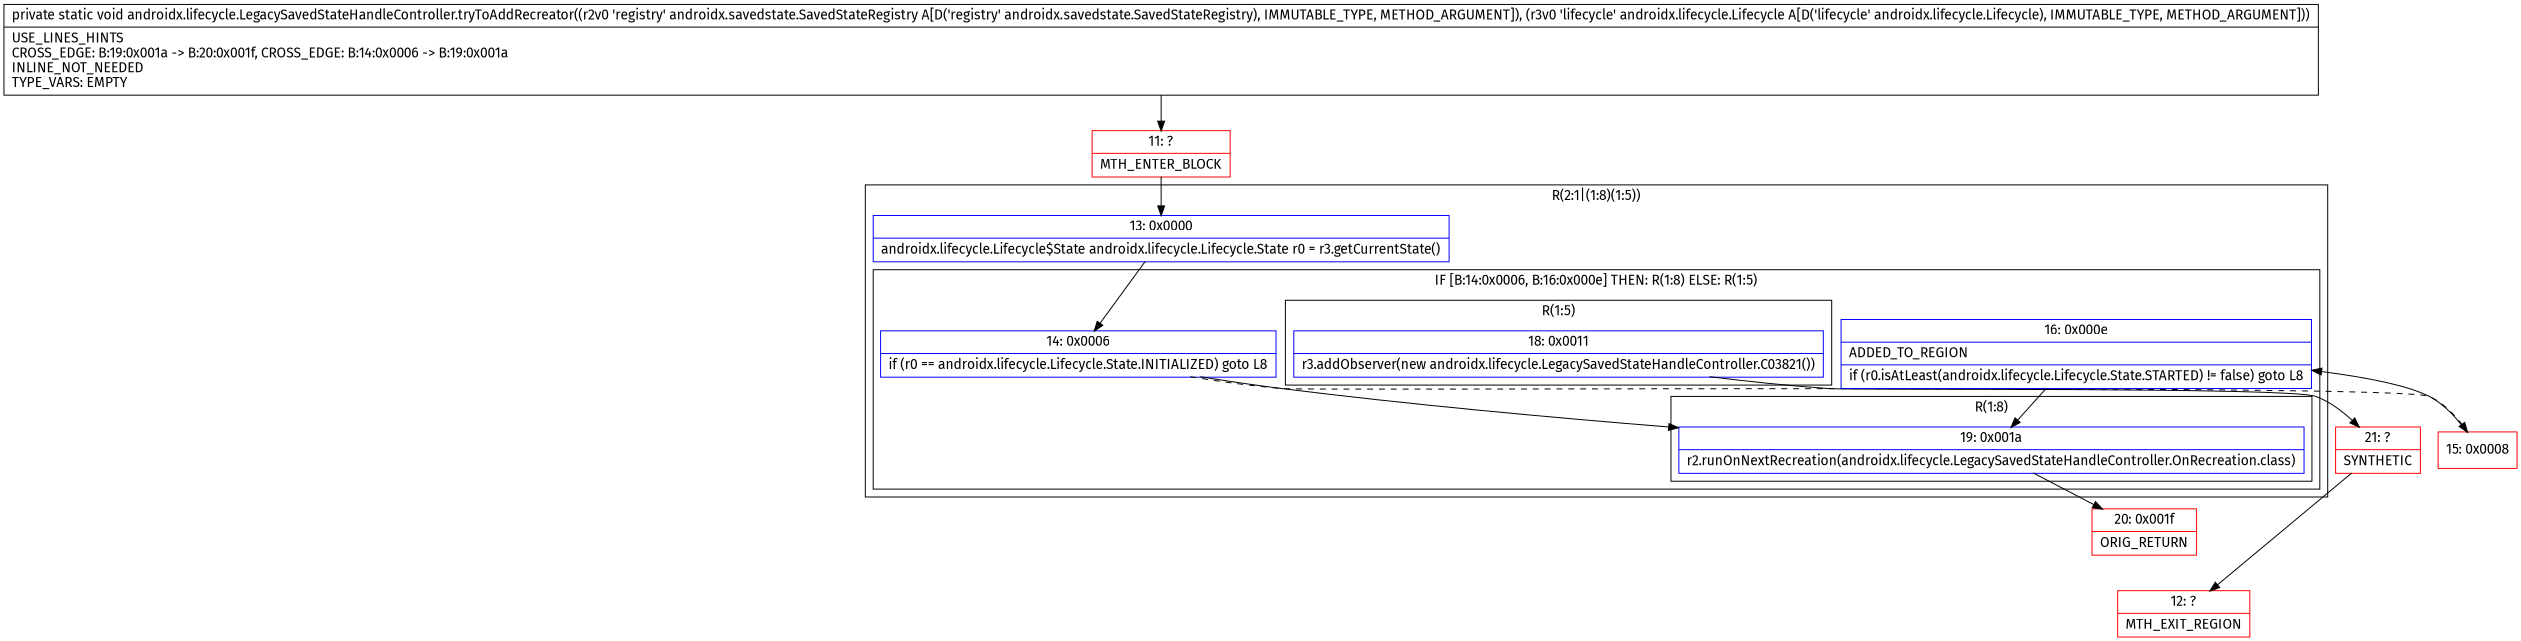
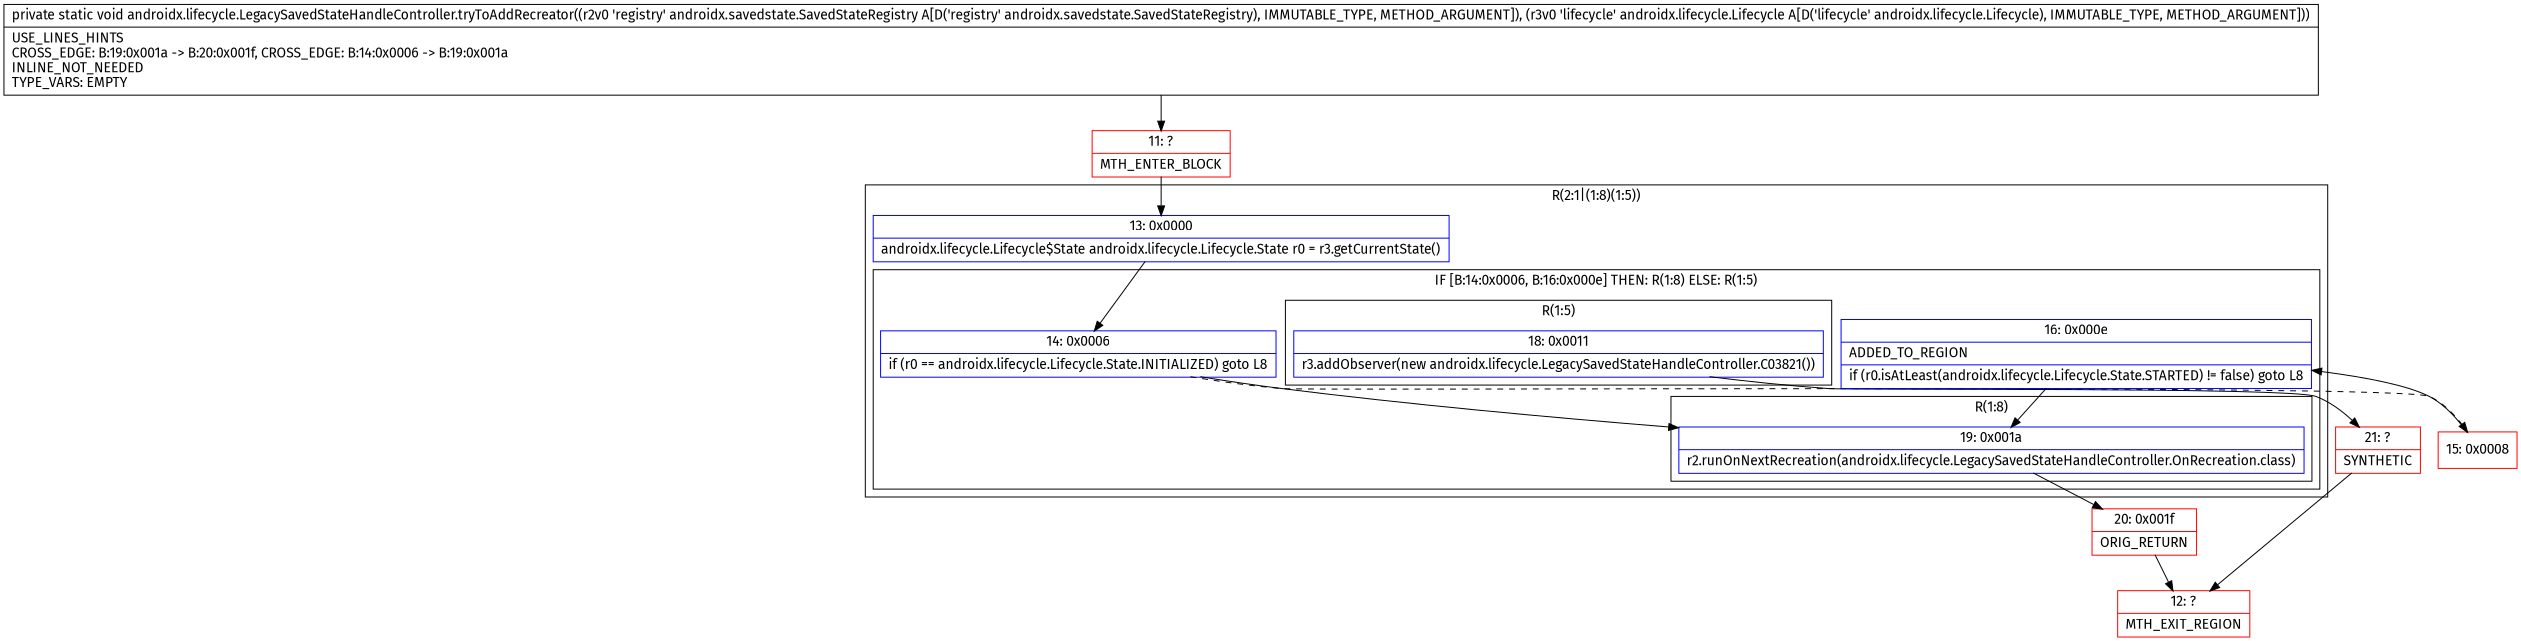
  digraph {
    fontname="Fira Sans"
    node [color=blue fontname="Fira Sans" shape=record]
    edge [fontname="Fira Sans"]
    n1 [label="{19\:\ 0x001a|r2.runOnNextRecreation(androidx.lifecycle.LegacySavedStateHandleController.OnRecreation.class)\l}"]
    n2 [label="{18\:\ 0x0011|r3.addObserver(new androidx.lifecycle.LegacySavedStateHandleController.C03821())\l}"]
    n3 [label="{14\:\ 0x0006|if (r0 == androidx.lifecycle.Lifecycle.State.INITIALIZED) goto L8\l}"]
    n4 [label="{16\:\ 0x000e|ADDED_TO_REGION\l|if (r0.isAtLeast(androidx.lifecycle.Lifecycle.State.STARTED) != false) goto L8\l}"]
    n5 [label="{13\:\ 0x0000|androidx.lifecycle.Lifecycle$State androidx.lifecycle.Lifecycle.State r0 = r3.getCurrentState()\l}"]
    n6 [color=red label="{20\:\ 0x001f|ORIG_RETURN\l}"]
    n7 [color=red label="{21\:\ ?|SYNTHETIC\l}"]
    n8 [color=red label="{15\:\ 0x0008}"]
    n9 [color=red label="{12\:\ ?|MTH_EXIT_REGION\l}"]
    n10 [color=red label="{11\:\ ?|MTH_ENTER_BLOCK\l}"]
    n11 [label="{private static void androidx.lifecycle.LegacySavedStateHandleController.tryToAddRecreator((r2v0 'registry' androidx.savedstate.SavedStateRegistry A[D('registry' androidx.savedstate.SavedStateRegistry), IMMUTABLE_TYPE, METHOD_ARGUMENT]), (r3v0 'lifecycle' androidx.lifecycle.Lifecycle A[D('lifecycle' androidx.lifecycle.Lifecycle), IMMUTABLE_TYPE, METHOD_ARGUMENT]))  | USE_LINES_HINTS\lCROSS_EDGE: B:19:0x001a \-\> B:20:0x001f, CROSS_EDGE: B:14:0x0006 \-\> B:19:0x001a\lINLINE_NOT_NEEDED\lTYPE_VARS: EMPTY\l}" color=""]
    subgraph cluster_1 {
      label="R(2:1|(1:8)(1:5))"
      n5
      subgraph cluster_2 {
        label="IF [B:14:0x0006, B:16:0x000e] THEN: R(1:8) ELSE: R(1:5)"
        n3
        n4
        subgraph cluster_3 {
          label="R(1:8)"
          n1
        }
        subgraph cluster_4 {
          label="R(1:5)"
          n2
        }
      }
    }
    n1 -> n6
    n2 -> n7
    n3 -> n1
    n3 -> n8 [style=dashed]
    n4 -> n1
    n5 -> n3
+   n6 -> n9
    n7 -> n9
    n8 -> n4
    n10 -> n5
    n11 -> n10
  }
